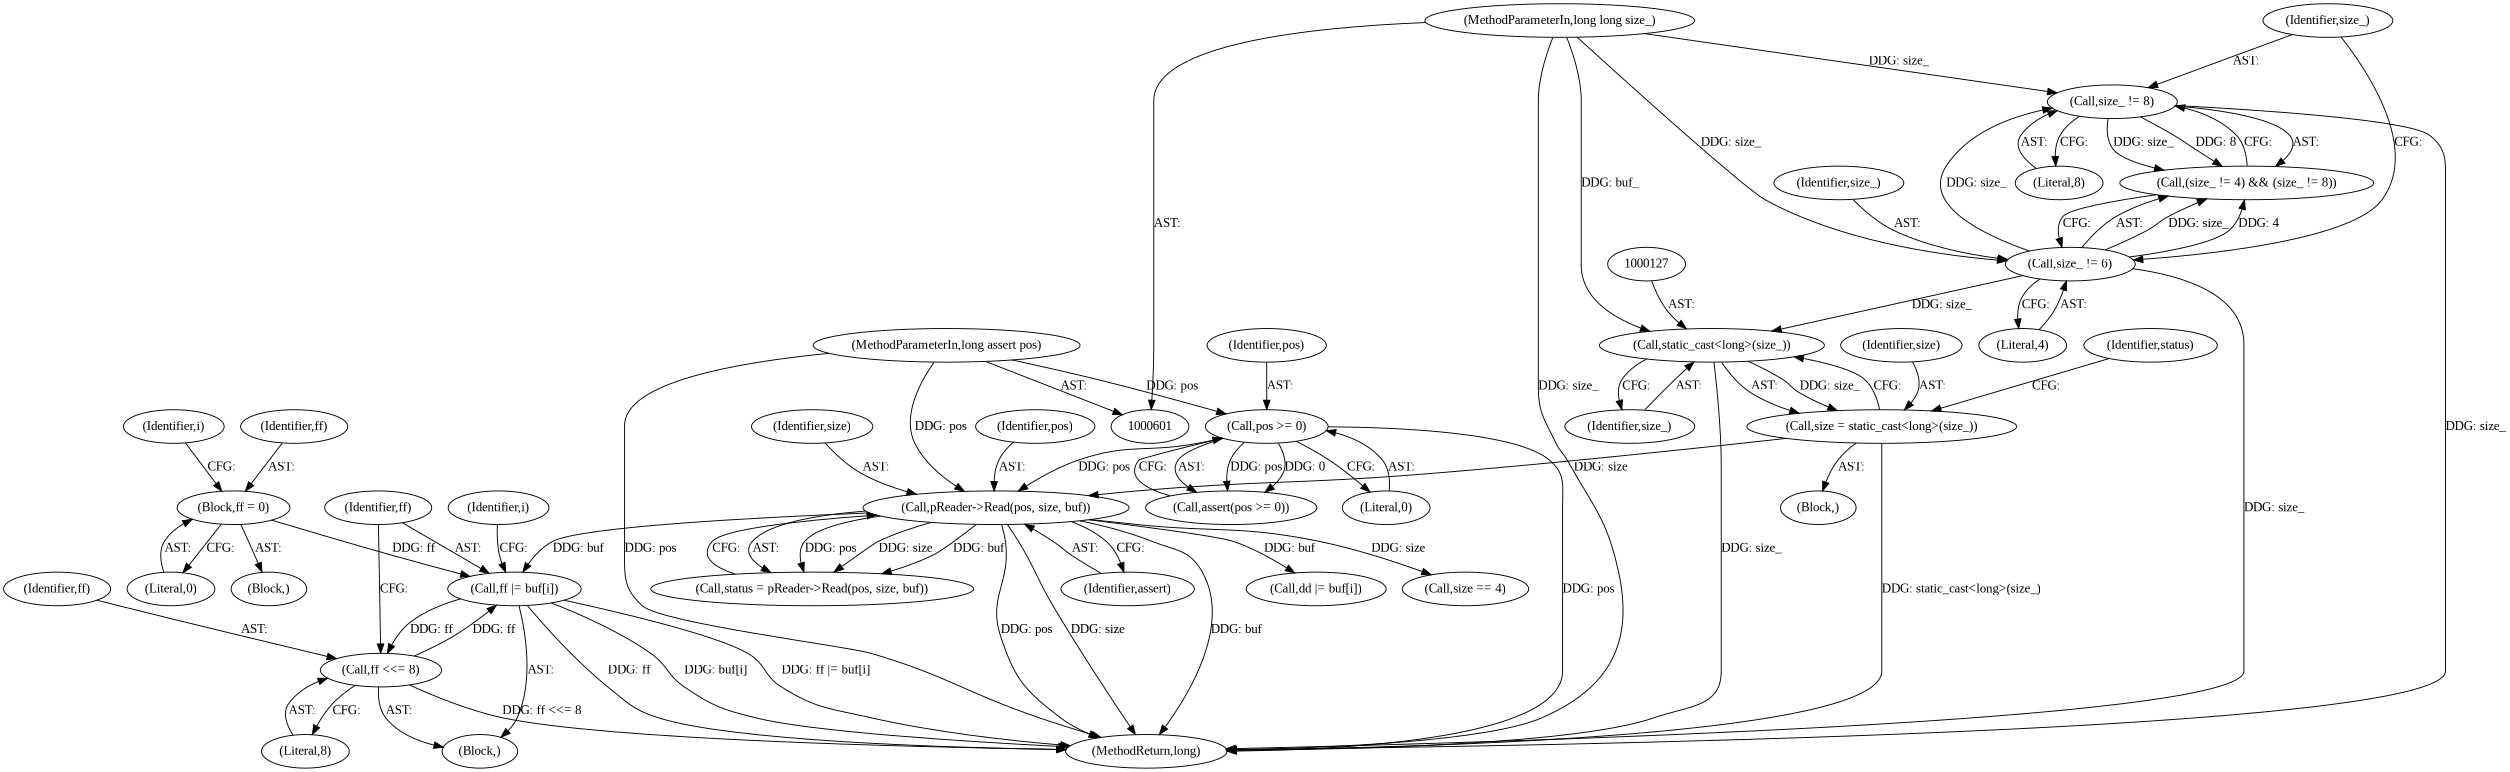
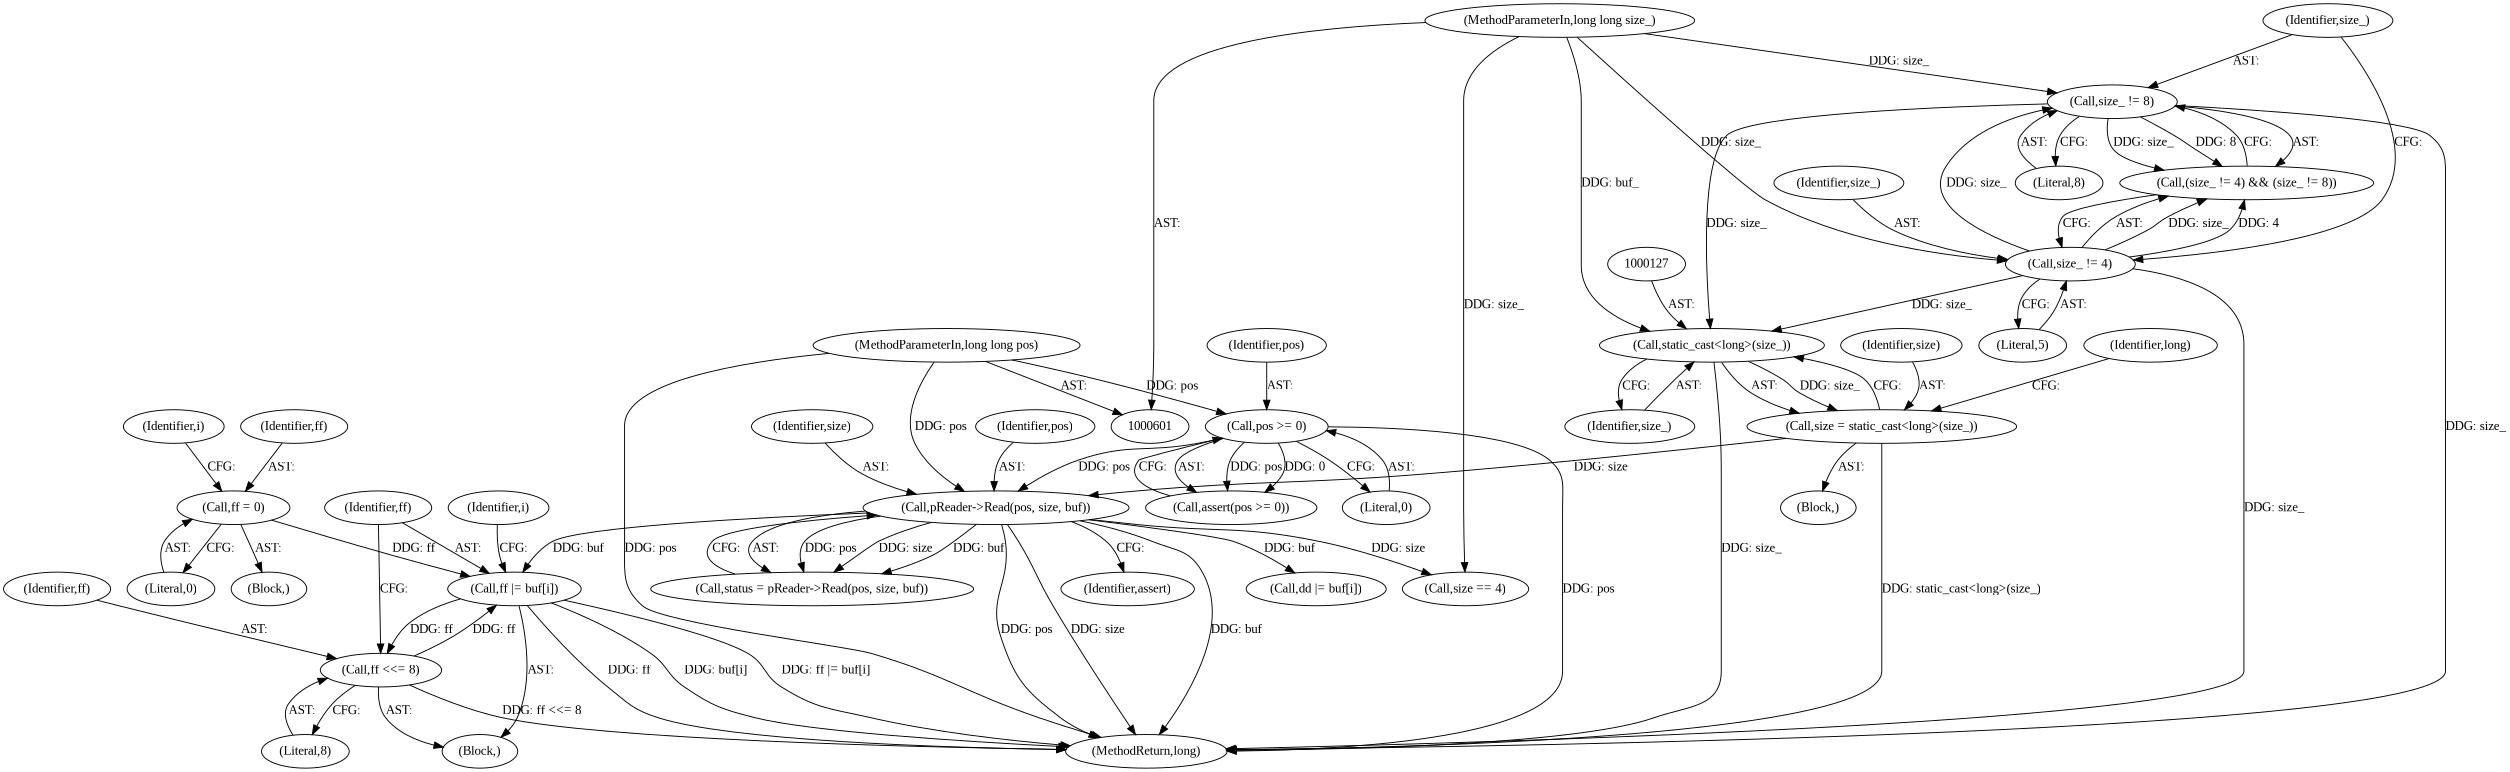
  digraph {
    fontname="Liberation Serif"
    node [fontname="Liberation Serif"]
    edge [fontname="Liberation Serif"]
    n1 [label="(Call,ff |= buf[i])"]
    n2 [label="(Call,ff <<= 8)"]
    n3 [label="(MethodReturn,long)"]
    n4 [label="(Block,)"]
    n5 [label="(Literal,8)"]
-   n6 [label="(Block,ff = 0)"]
+   n6 [label="(Call,ff = 0)"]
    n7 [label="(Block,)"]
    n8 [label="(Literal,0)"]
    n9 [label="(Call,pReader->Read(pos, size, buf))"]
    n10 [label="(Call,dd |= buf[i])"]
    n11 [label="(Call,size == 4)"]
    n12 [label="(Call,status = pReader->Read(pos, size, buf))"]
    n13 [label="(Identifier,assert)"]
    n14 [label="(Call,pos >= 0)"]
    n15 [label="(Literal,0)"]
    n16 [label="(Call,assert(pos >= 0))"]
-   n17 [label="(MethodParameterIn,long assert pos)"]
+   n17 [label="(MethodParameterIn,long long pos)"]
    n18 [label=1000601]
    n19 [label="(Call,size = static_cast<long>(size_))"]
    n20 [label="(Call,static_cast<long>(size_))"]
    n21 [label="(Block,)"]
    n22 [label="(Identifier,size_)"]
    n23 [label="(Call,size_ != 8)"]
    n24 [label="(Call,(size_ != 4) && (size_ != 8))"]
    n25 [label="(Literal,8)"]
-   n26 [label="(Call,size_ != 6)"]
-   n27 [label="(Literal,4)"]
+   n26 [label="(Call,size_ != 4)"]
+   n27 [label="(Literal,5)"]
    n28 [label="(MethodParameterIn,long long size_)"]
    n29 [label="(Identifier,size_)"]
    n30 [label="(Identifier,ff)"]
    n31 [label="(Identifier,i)"]
    n32 [label="(Identifier,pos)"]
    n33 [label="(Identifier,size)"]
    n34 [label="(Identifier,ff)"]
    n35 [label="(Identifier,i)"]
    n36 [label="(Identifier,size)"]
    n37 [label="(Identifier,pos)"]
-   n38 [label="(Identifier,status)"]
+   n38 [label="(Identifier,long)"]
    n39 [label="(Identifier,ff)"]
    n40 [label="(Identifier,size_)"]
    1000127
    n1 -> n2 [label="DDG: ff"]
    n1 -> n3 [label="DDG: ff"]
    n1 -> n3 [label="DDG: buf[i]"]
    n1 -> n3 [label="DDG: ff |= buf[i]"]
    n1 -> n4 [label="AST: "]
    n2 -> n1 [label="DDG: ff"]
    n2 -> n3 [label="DDG: ff <<= 8"]
    n2 -> n4 [label="AST: "]
    n2 -> n5 [label="CFG: "]
    n5 -> n2 [label="AST: "]
    n6 -> n1 [label="DDG: ff"]
    n6 -> n7 [label="AST: "]
    n6 -> n8 [label="CFG: "]
    n8 -> n6 [label="AST: "]
    n9 -> n1 [label="DDG: buf"]
    n9 -> n3 [label="DDG: pos"]
    n9 -> n3 [label="DDG: size"]
    n9 -> n3 [label="DDG: buf"]
    n9 -> n10 [label="DDG: buf"]
    n9 -> n11 [label="DDG: size"]
    n9 -> n12 [label="AST: "]
    n9 -> n12 [label="DDG: pos"]
    n9 -> n12 [label="DDG: size"]
    n9 -> n12 [label="DDG: buf"]
    n9 -> n13 [label="CFG: "]
    n12 -> n9 [label="CFG: "]
-   n13 -> n9 [label="AST: "]
    n14 -> n3 [label="DDG: pos"]
    n14 -> n9 [label="DDG: pos"]
    n14 -> n15 [label="CFG: "]
    n14 -> n16 [label="AST: "]
    n14 -> n16 [label="DDG: pos"]
    n14 -> n16 [label="DDG: 0"]
    n15 -> n14 [label="AST: "]
    n16 -> n14 [label="CFG: "]
    n17 -> n3 [label="DDG: pos"]
    n17 -> n9 [label="DDG: pos"]
    n17 -> n14 [label="DDG: pos"]
    n17 -> n18 [label="AST: "]
    n19 -> n3 [label="DDG: static_cast<long>(size_)"]
    n19 -> n9 [label="DDG: size"]
    n19 -> n20 [label="CFG: "]
    n19 -> n21 [label="AST: "]
    n20 -> n3 [label="DDG: size_"]
    n20 -> n19 [label="AST: "]
    n20 -> n19 [label="DDG: size_"]
    n20 -> n22 [label="CFG: "]
    n22 -> n20 [label="AST: "]
    n23 -> n3 [label="DDG: size_"]
+   n23 -> n20 [label="DDG: size_"]
    n23 -> n24 [label="AST: "]
    n23 -> n24 [label="DDG: size_"]
    n23 -> n24 [label="DDG: 8"]
    n23 -> n25 [label="CFG: "]
    n24 -> n23 [label="CFG: "]
    n24 -> n26 [label="CFG: "]
    n25 -> n23 [label="AST: "]
    n26 -> n3 [label="DDG: size_"]
    n26 -> n20 [label="DDG: size_"]
    n26 -> n23 [label="DDG: size_"]
    n26 -> n24 [label="AST: "]
    n26 -> n24 [label="DDG: size_"]
    n26 -> n24 [label="DDG: 4"]
    n26 -> n27 [label="CFG: "]
    n27 -> n26 [label="AST: "]
-   n28 -> n3 [label="DDG: size_"]
+   n28 -> n11 [label="DDG: size_"]
    n28 -> n18 [label="AST: "]
    n28 -> n20 [label="DDG: buf_"]
    n28 -> n23 [label="DDG: size_"]
    n28 -> n26 [label="DDG: size_"]
    n29 -> n26 [label="AST: "]
    n30 -> n2 [label="AST: "]
    n31 -> n1 [label="CFG: "]
    n32 -> n14 [label="AST: "]
    n33 -> n19 [label="AST: "]
    n34 -> n6 [label="AST: "]
    n35 -> n6 [label="CFG: "]
    n36 -> n9 [label="AST: "]
    n37 -> n9 [label="AST: "]
    n38 -> n19 [label="CFG: "]
    n39 -> n1 [label="AST: "]
    n39 -> n2 [label="CFG: "]
    n40 -> n23 [label="AST: "]
    n40 -> n26 [label="CFG: "]
    1000127 -> n20 [label="AST: "]
  }
